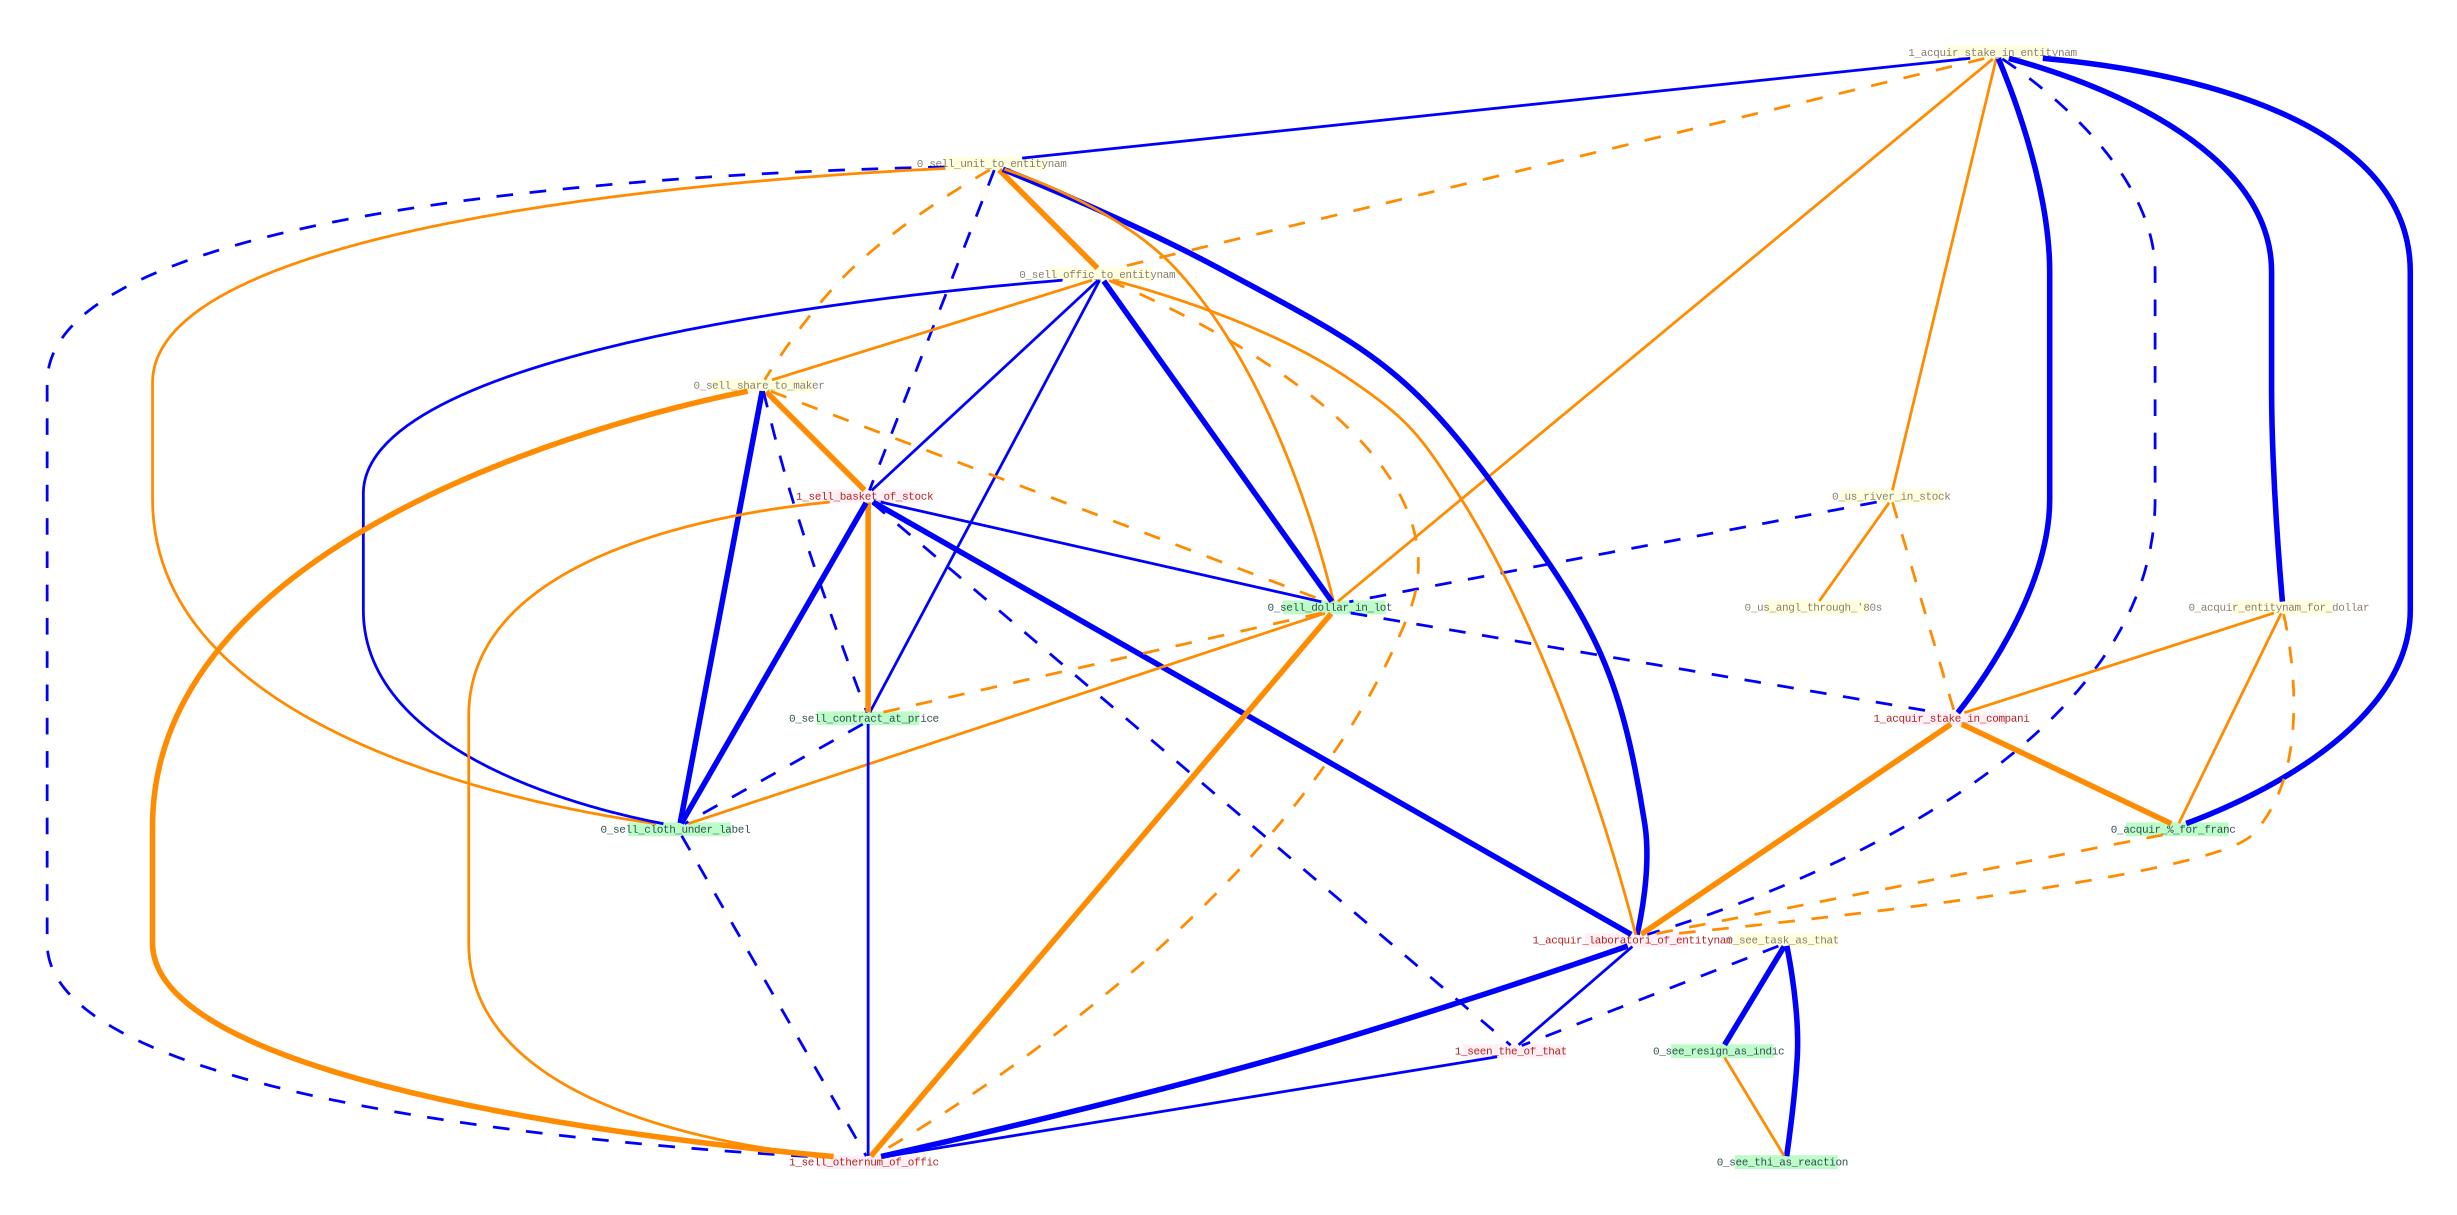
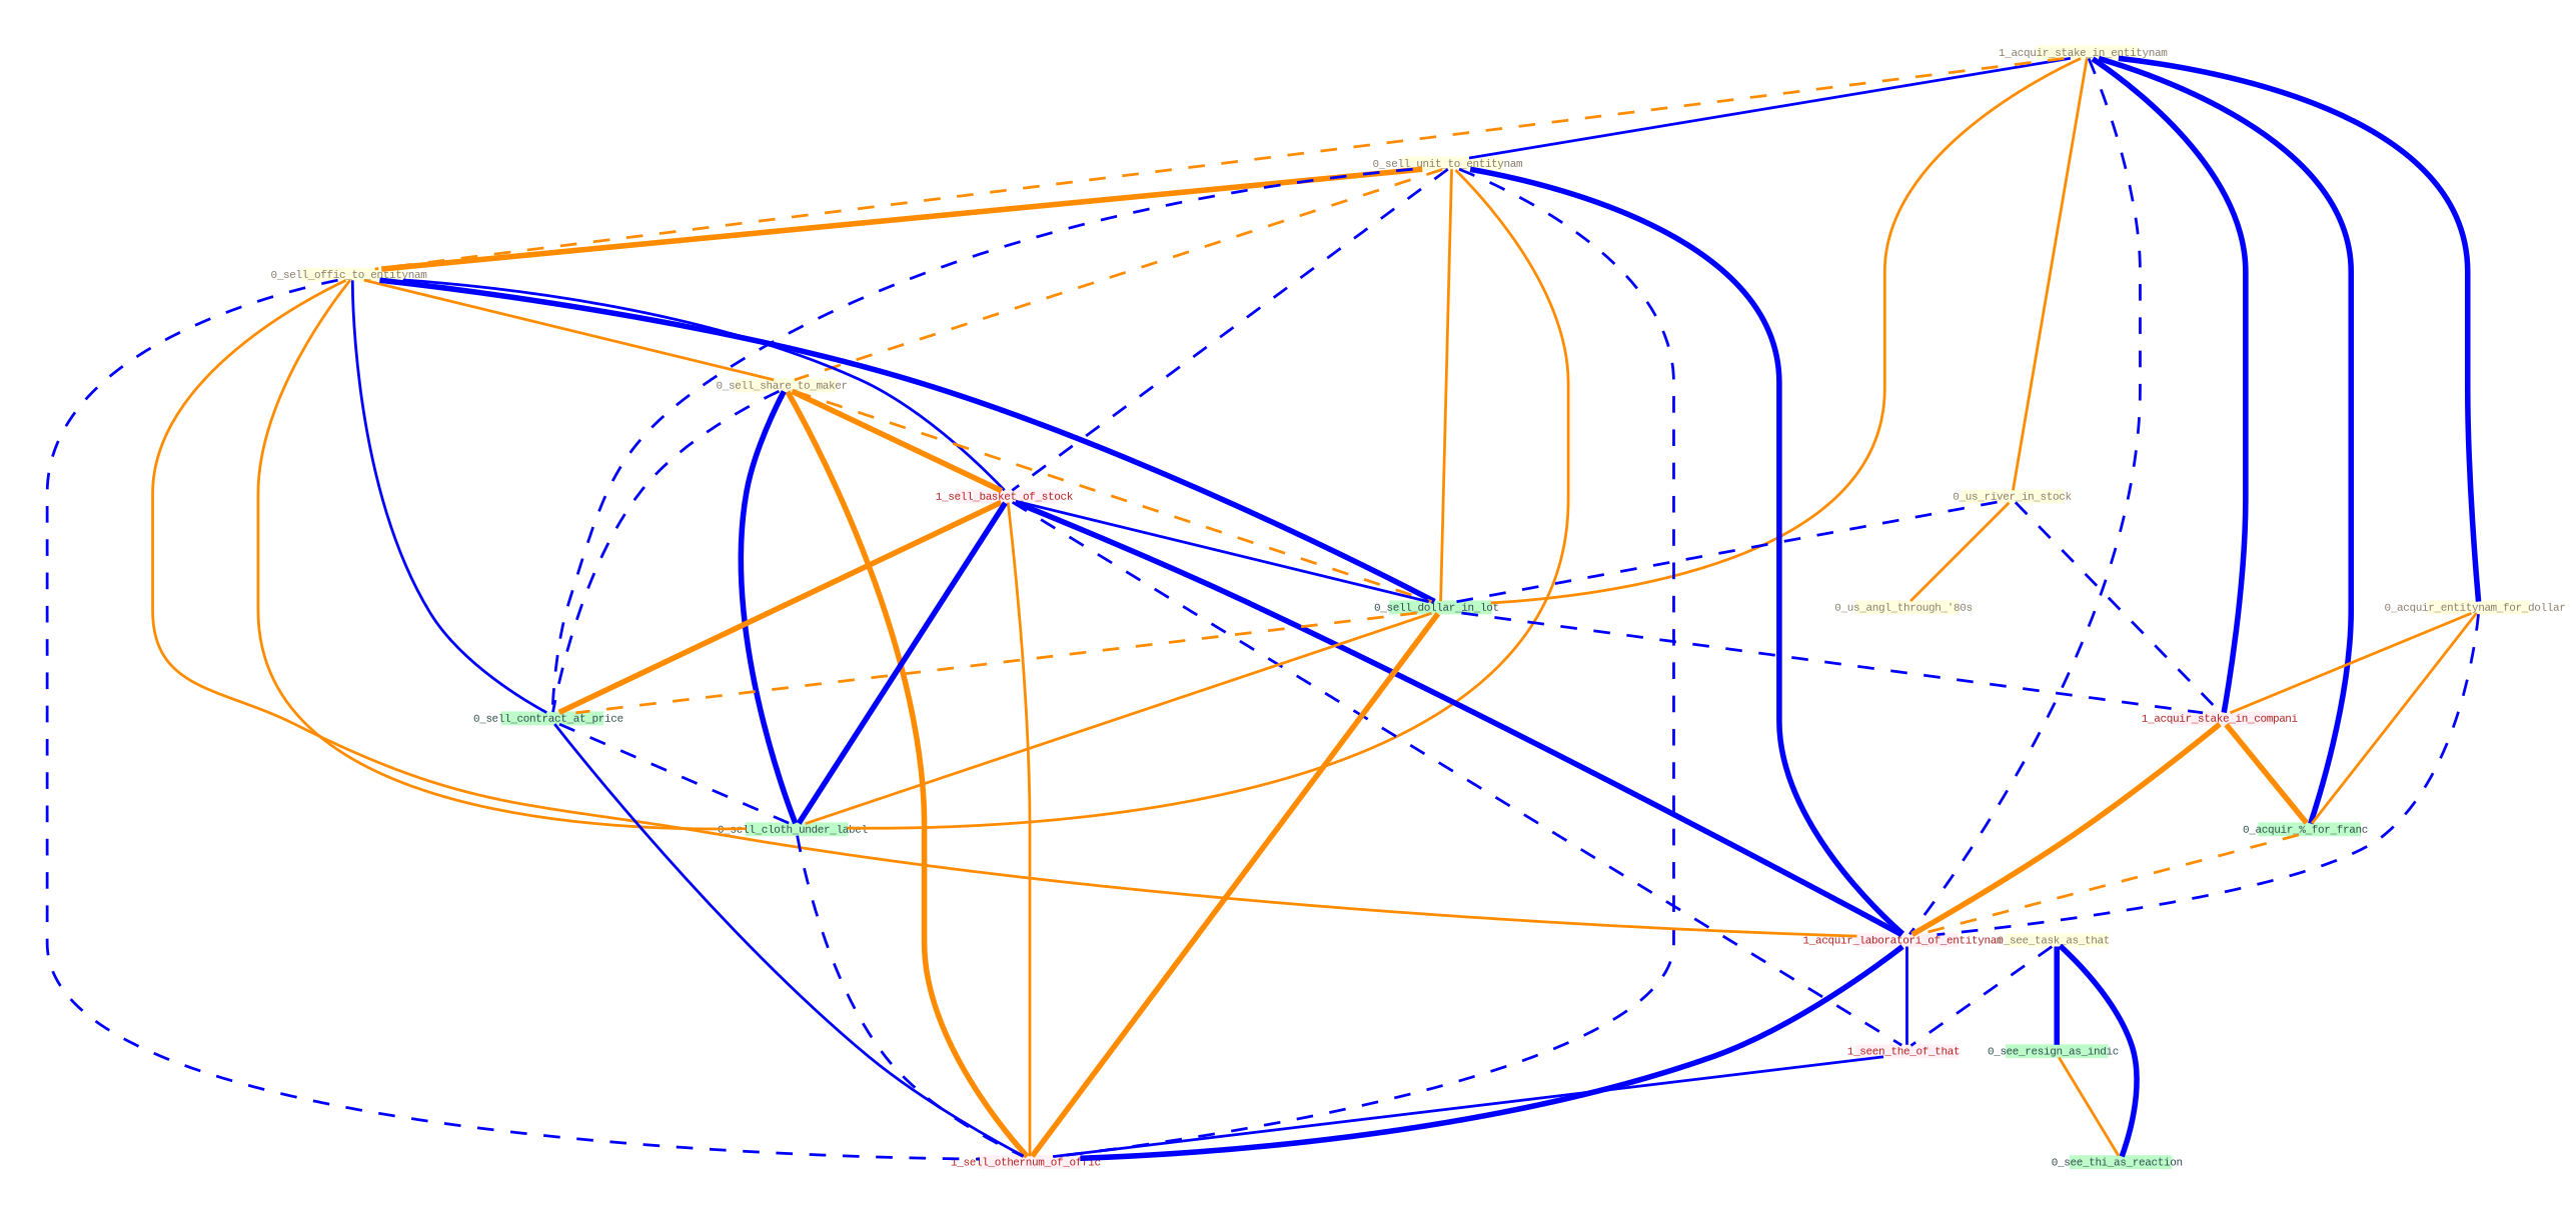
  graph {
    fontname="Liberation Mono"
    node [color="#ffffe0" fixedsize=true fontcolor="#8b7d6b" fontname="Liberation Mono" fontsize=4 shape=polygon style=filled]
    edge [color=blue fontname="Liberation Mono" style=solid w=1]
    "1_acquir_stake_in_entitynam " [height=.06 width=.5]
    n2 [height=.06 label="0_us_river_in_stock" width=.5]
    "0_sell_unit_to_entitynam " [height=.06 width=.5]
    "0_sell_offic_to_entitynam " [height=.06 width=.5]
    "0_see_task_as_that " [height=.06 width=.5]
    "0_acquir_entitynam_for_dollar " [height=.06 width=.5]
    "0_us_angl_through_'80s " [height=.06 width=.5]
    "0_sell_share_to_maker " [height=.06 width=.5]
    "1_sell_basket_of_stock " [color="#fff0f5" fontcolor="#b22222" height=.06 width=.5]
    "1_acquir_stake_in_compani " [color="#fff0f5" fontcolor="#b22222" height=.06 width=.5]
    "1_acquir_laboratori_of_entitynam " [color="#fff0f5" fontcolor="#b22222" height=.06 width=.5]
    "1_seen_the_of_that " [color="#fff0f5" fontcolor="#b22222" height=.06 width=.5]
    "1_sell_othernum_of_offic " [color="#fff0f5" fontcolor="#b22222" height=.06 width=.5]
    "0_sell_dollar_in_lot " [color="#BDFCC9" fontcolor="#2f4f4f" height=.06 width=.5]
    "0_acquir_%_for_franc " [color="#BDFCC9" fontcolor="#2f4f4f" height=.06 width=.5]
    "0_sell_contract_at_price " [color="#BDFCC9" fontcolor="#2f4f4f" height=.06 width=.5]
    "0_sell_cloth_under_label " [color="#BDFCC9" fontcolor="#2f4f4f" height=.06 width=.5]
    "0_see_resign_as_indic " [color="#BDFCC9" fontcolor="#2f4f4f" height=.06 width=.5]
    "0_see_thi_as_reaction " [color="#BDFCC9" fontcolor="#2f4f4f" height=.06 width=.5]
    subgraph sub_1 {
      "1_acquir_stake_in_entitynam "
      n2
      "0_sell_unit_to_entitynam "
      "0_sell_offic_to_entitynam "
      "0_see_task_as_that "
      "0_acquir_entitynam_for_dollar "
      "0_us_angl_through_'80s "
      "0_sell_share_to_maker "
    }
    subgraph sub_2 {
      "1_sell_basket_of_stock "
      "1_acquir_stake_in_compani "
      "1_acquir_laboratori_of_entitynam "
      "1_seen_the_of_that "
      "1_sell_othernum_of_offic "
    }
    "1_acquir_stake_in_entitynam " -- n2 [color=darkorange]
    "1_acquir_stake_in_entitynam " -- "0_sell_unit_to_entitynam "
    "1_acquir_stake_in_entitynam " -- "0_sell_offic_to_entitynam " [color=darkorange style=dashed]
    "1_acquir_stake_in_entitynam " -- "0_acquir_entitynam_for_dollar " [style=bold]
    "1_acquir_stake_in_entitynam " -- "1_acquir_stake_in_compani " [style=bold w=3]
    "1_acquir_stake_in_entitynam " -- "1_acquir_laboratori_of_entitynam " [style=dashed w=2]
    "1_acquir_stake_in_entitynam " -- "0_sell_dollar_in_lot " [color=darkorange]
    "1_acquir_stake_in_entitynam " -- "0_acquir_%_for_franc " [style=bold]
    n2 -- "0_us_angl_through_'80s " [color=darkorange]
-   n2 -- "1_acquir_stake_in_compani " [color=darkorange style=dashed]
+   n2 -- "1_acquir_stake_in_compani " [style=dashed]
    n2 -- "0_sell_dollar_in_lot " [style=dashed]
    "0_sell_unit_to_entitynam " -- "0_sell_offic_to_entitynam " [color=darkorange style=bold w=3]
    "0_sell_unit_to_entitynam " -- "0_sell_share_to_maker " [color=darkorange style=dashed w=2]
    "0_sell_unit_to_entitynam " -- "1_sell_basket_of_stock " [style=dashed]
    "0_sell_unit_to_entitynam " -- "1_acquir_laboratori_of_entitynam " [style=bold]
    "0_sell_unit_to_entitynam " -- "1_sell_othernum_of_offic " [style=dashed]
    "0_sell_unit_to_entitynam " -- "0_sell_dollar_in_lot " [color=darkorange]
+   "0_sell_unit_to_entitynam " -- "0_sell_contract_at_price " [style=dashed]
    "0_sell_unit_to_entitynam " -- "0_sell_cloth_under_label " [color=darkorange]
    "0_sell_offic_to_entitynam " -- "0_sell_share_to_maker " [color=darkorange w=2]
    "0_sell_offic_to_entitynam " -- "1_sell_basket_of_stock "
    "0_sell_offic_to_entitynam " -- "1_acquir_laboratori_of_entitynam " [color=darkorange]
-   "0_sell_offic_to_entitynam " -- "1_sell_othernum_of_offic " [color=darkorange style=dashed]
+   "0_sell_offic_to_entitynam " -- "1_sell_othernum_of_offic " [style=dashed]
    "0_sell_offic_to_entitynam " -- "0_sell_dollar_in_lot " [style=bold]
    "0_sell_offic_to_entitynam " -- "0_sell_contract_at_price "
-   "0_sell_offic_to_entitynam " -- "0_sell_cloth_under_label "
+   "0_sell_offic_to_entitynam " -- "0_sell_cloth_under_label " [color=darkorange]
    "0_see_task_as_that " -- "1_seen_the_of_that " [style=dashed]
    "0_see_task_as_that " -- "0_see_resign_as_indic " [style=bold w=2]
    "0_see_task_as_that " -- "0_see_thi_as_reaction " [style=bold w=2]
    "0_acquir_entitynam_for_dollar " -- "1_acquir_stake_in_compani " [color=darkorange]
-   "0_acquir_entitynam_for_dollar " -- "1_acquir_laboratori_of_entitynam " [color=darkorange style=dashed]
+   "0_acquir_entitynam_for_dollar " -- "1_acquir_laboratori_of_entitynam " [style=dashed]
    "0_acquir_entitynam_for_dollar " -- "0_acquir_%_for_franc " [color=darkorange w=2]
    "0_sell_share_to_maker " -- "1_sell_basket_of_stock " [color=darkorange style=bold]
    "0_sell_share_to_maker " -- "1_sell_othernum_of_offic " [color=darkorange style=bold]
    "0_sell_share_to_maker " -- "0_sell_dollar_in_lot " [color=darkorange style=dashed]
    "0_sell_share_to_maker " -- "0_sell_contract_at_price " [style=dashed]
    "0_sell_share_to_maker " -- "0_sell_cloth_under_label " [style=bold]
    "1_sell_basket_of_stock " -- "1_acquir_laboratori_of_entitynam " [style=bold]
    "1_sell_basket_of_stock " -- "1_seen_the_of_that " [style=dashed]
    "1_sell_basket_of_stock " -- "1_sell_othernum_of_offic " [color=darkorange w=2]
    "1_sell_basket_of_stock " -- "0_sell_dollar_in_lot "
    "1_sell_basket_of_stock " -- "0_sell_contract_at_price " [color=darkorange style=bold]
    "1_sell_basket_of_stock " -- "0_sell_cloth_under_label " [style=bold]
    "1_acquir_stake_in_compani " -- "1_acquir_laboratori_of_entitynam " [color=darkorange style=bold]
    "1_acquir_stake_in_compani " -- "0_acquir_%_for_franc " [color=darkorange style=bold]
    "1_acquir_laboratori_of_entitynam " -- "1_seen_the_of_that "
    "1_acquir_laboratori_of_entitynam " -- "1_sell_othernum_of_offic " [style=bold]
    "1_seen_the_of_that " -- "1_sell_othernum_of_offic "
    "0_sell_dollar_in_lot " -- "1_acquir_stake_in_compani " [style=dashed]
    "0_sell_dollar_in_lot " -- "1_sell_othernum_of_offic " [color=darkorange style=bold]
    "0_sell_dollar_in_lot " -- "0_sell_contract_at_price " [color=darkorange style=dashed]
    "0_sell_dollar_in_lot " -- "0_sell_cloth_under_label " [color=darkorange]
    "0_acquir_%_for_franc " -- "1_acquir_laboratori_of_entitynam " [color=darkorange style=dashed]
    "0_sell_contract_at_price " -- "1_sell_othernum_of_offic "
    "0_sell_contract_at_price " -- "0_sell_cloth_under_label " [style=dashed]
    "0_sell_cloth_under_label " -- "1_sell_othernum_of_offic " [style=dashed]
    "0_see_resign_as_indic " -- "0_see_thi_as_reaction " [color=darkorange w=2]
  }
